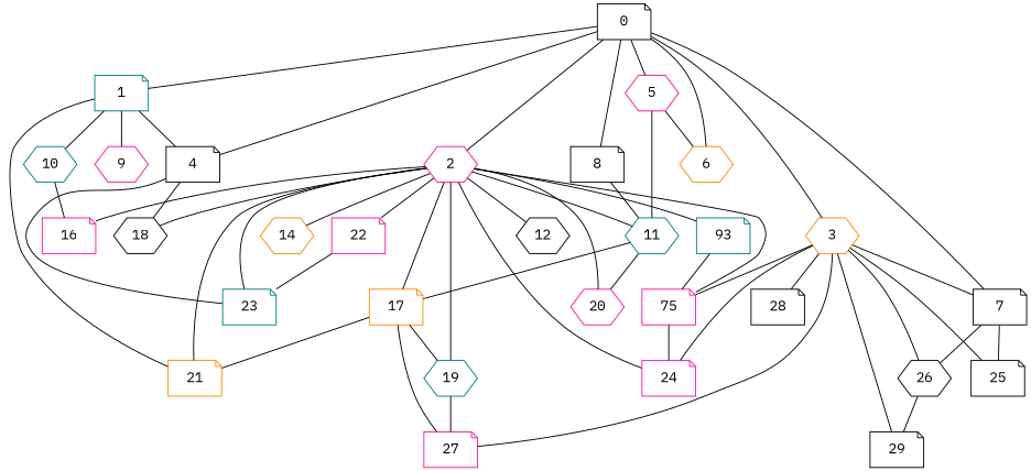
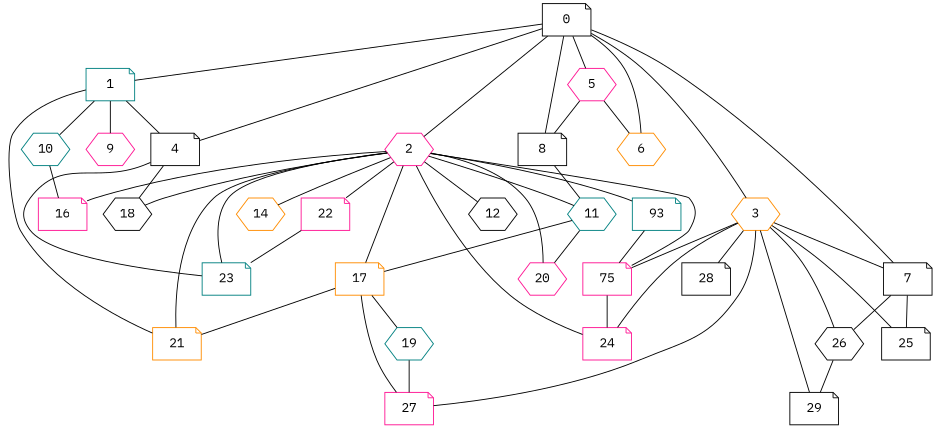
  graph {
    fontname="IBM Plex Mono"
    node [color=black fontname="IBM Plex Mono" shape=note]
    edge [fontname="IBM Plex Mono"]
    1 [color=teal]
    0
    2 [color=deeppink shape=hexagon]
    3 [color=darkorange shape=hexagon]
    4
    5 [color=deeppink shape=hexagon]
    6 [color=darkorange shape=hexagon]
    7
    8
    9 [color=deeppink shape=hexagon]
    10 [color=teal shape=hexagon]
    21 [color=darkorange]
    11 [color=teal shape=hexagon]
    12 [shape=hexagon]
    n15 [color=teal label=93]
    14 [color=darkorange shape=hexagon]
    n17 [color=deeppink label=75]
    16 [color=deeppink]
    17 [color=darkorange]
    18 [shape=hexagon]
    19 [color=teal shape=hexagon]
    20 [color=deeppink shape=hexagon]
    22 [color=deeppink]
    23 [color=teal]
    24 [color=deeppink]
    25
    26 [shape=hexagon]
    27 [color=deeppink]
    28
    29
    1 -- 4
    1 -- 9
    1 -- 10
    1 -- 21
    0 -- 1
    0 -- 2
    0 -- 3
    0 -- 4
    0 -- 5
    0 -- 6
    0 -- 7
    0 -- 8
    2 -- 21
    2 -- 11
    2 -- 12
    2 -- n15
    2 -- 14
    2 -- n17
    2 -- 16
    2 -- 17
    2 -- 18
-   2 -- 19
    2 -- 20
    2 -- 22
    2 -- 23
    2 -- 24
    3 -- 7
    3 -- n17
    3 -- 24
    3 -- 25
    3 -- 26
    3 -- 27
    3 -- 28
    3 -- 29
    4 -- 18
    4 -- 23
    5 -- 6
-   5 -- 11
+   5 -- 8
    7 -- 25
    7 -- 26
    8 -- 11
    10 -- 16
    11 -- 17
    11 -- 20
    n15 -- n17
    n17 -- 24
    17 -- 21
    17 -- 19
    17 -- 27
    19 -- 27
    22 -- 23
    26 -- 29
  }
